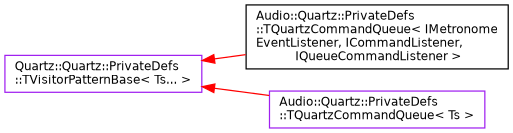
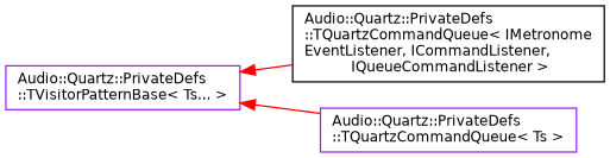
  digraph {
    rankdir=LR
    node [color=purple fillcolor=white fontname=Helvetica fontsize=10 shape=box style=filled]
    edge [color=red dir=back fontname=Helvetica fontsize=10 labelfontname=Helvetica labelfontsize=10 style=solid]
-   n1 [height=0.2 label="Quartz::Quartz::PrivateDefs\l::TVisitorPatternBase\< Ts... \>" width=0.4]
+   n1 [height=0.2 label="Audio::Quartz::PrivateDefs\l::TVisitorPatternBase\< Ts... \>" width=0.4]
    n2 [color=black height=0.2 label="Audio::Quartz::PrivateDefs\l::TQuartzCommandQueue\< IMetronome\lEventListener, ICommandListener,\l IQueueCommandListener \>" width=0.4]
    n3 [height=0.2 label="Audio::Quartz::PrivateDefs\l::TQuartzCommandQueue\< Ts \>" width=0.4]
    n1 -> n2
    n1 -> n3
  }
